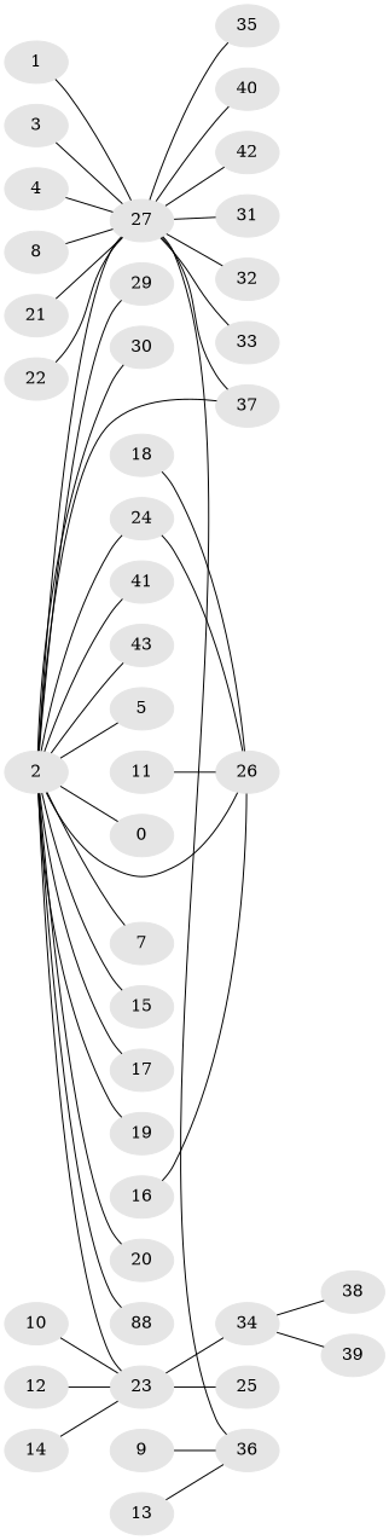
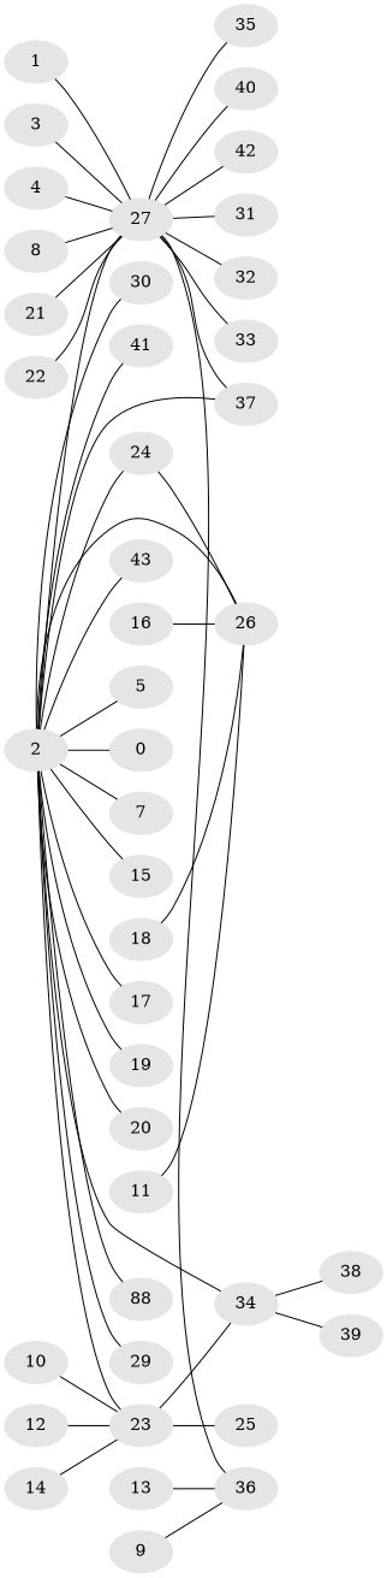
  graph {
    rankdir=LR
    node [color=gray90 style=filled]
    edge [weight=1.0]
    1
    27
    37
    36
    31
    32
    33
    35
    40
    42
    2
    5
    n13 [label=0]
    7
    15
    17
    19
    20
    23
    24
    26
    n22 [label=88]
    29
    30
    34
    41
    43
    25
    38
    39
    3
    4
    8
    9
    10
    11
    12
    13
    14
    16
    18
    21
    22
    1 -- 27
    27 -- 37
    27 -- 36
    27 -- 31
    27 -- 32
    27 -- 33
    27 -- 35
    27 -- 40
    27 -- 42
    2 -- 27
    2 -- 37
    2 -- 5
    2 -- n13
    2 -- 7
    2 -- 15
    2 -- 17
    2 -- 19
    2 -- 20
    2 -- 23
    2 -- 24 [weight=2.0]
    2 -- 26
    2 -- n22
    2 -- 29
    2 -- 30
+   2 -- 34
    2 -- 41
    2 -- 43
    23 -- 34
    23 -- 25
    24 -- 26
    34 -- 38
    34 -- 39
    3 -- 27
    4 -- 27
    8 -- 27
    9 -- 36
    10 -- 23
    11 -- 26
    12 -- 23
    13 -- 36
    14 -- 23
    16 -- 26
    18 -- 26
    21 -- 27
    22 -- 27
  }
